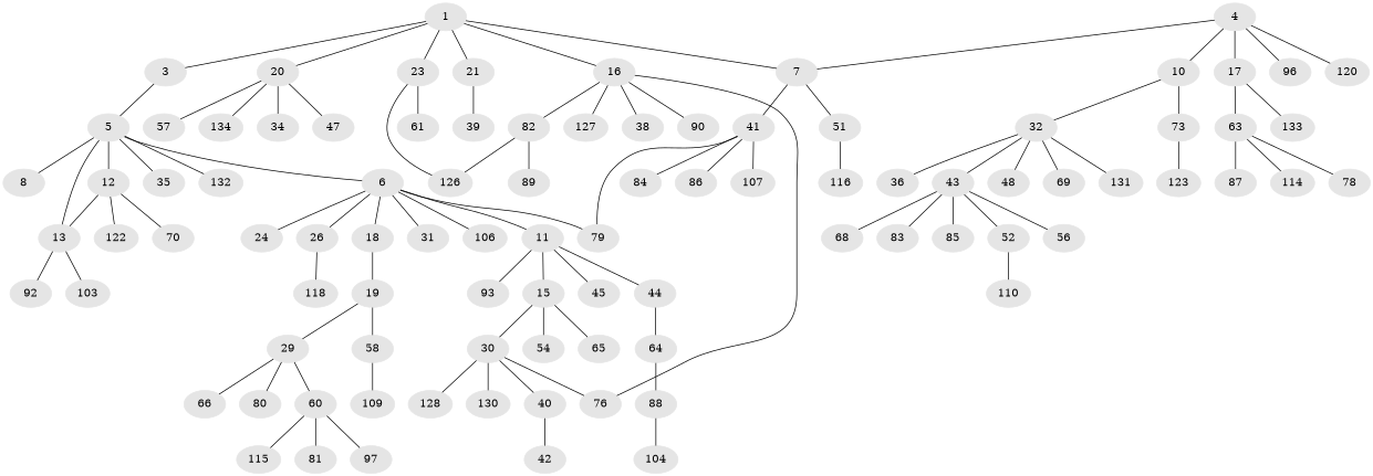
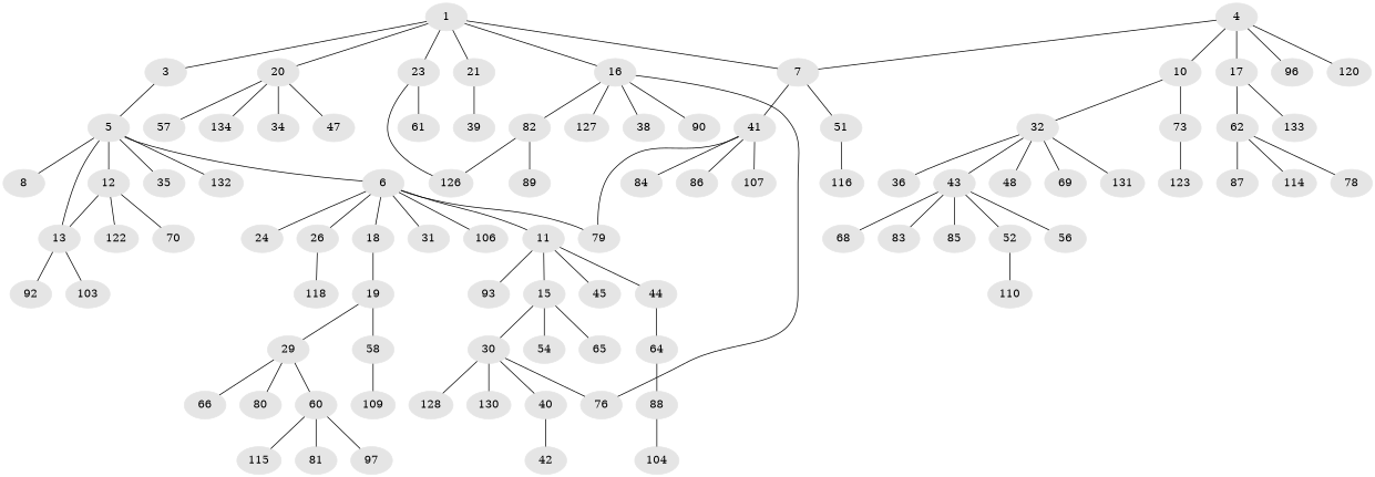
  graph {
    node [color=gray90 style=filled]
    1 [super="+2"]
    3 [super="+55"]
    7 [super="+14"]
    16 [super="+46"]
    20 [super="+112"]
    21
    23 [super="+77"]
    5 [super="+9"]
    4 [super="+91"]
    10
    17 [super="+22"]
    96 [super="+105"]
    120
    41 [super="+74"]
    51
    38
    76 [super="+102"]
    82 [super="+113"]
    90
    127
    34
    47 [super="+125"]
    57 [super="+119"]
    134
    39 [super="+124"]
    61
    126
    6 [super="+71"]
    8 [super="+25"]
    12 [super="+111"]
    13 [super="+28"]
    35
    132
    32 [super="+129"]
    73 [super="+98"]
-   63 [super="+99"]
+   63 [super="+99" label=62]
    133
    11 [super="+37"]
    18 [super="+75"]
    24
    26
    31 [super="+33"]
    79 [super="+117"]
    106
    70
    122
    92
    103 [super="+108"]
    15 [super="+27"]
    44
    45
    93
    19 [super="+53"]
    118
    84
    86
    107
    116
    36
    43 [super="+49"]
    48 [super="+94"]
    69
    131
    123
    30 [super="+50"]
    54
    65
    64 [super="+100"]
    40
    128
    130
    89
    78
    87
    114
    29 [super="+59"]
    58 [super="+101"]
    60 [super="+67"]
    66
    80 [super="+95"]
    109
    81
    97
    115
    42
    52 [super="+62"]
    56
    68 [super="+72"]
    83
    85
    110
    88
    104
    1 -- 3
    1 -- 7
    1 -- 16
    1 -- 20
    1 -- 21
    1 -- 23
    3 -- 5
    7 -- 41
    7 -- 51
    16 -- 38
    16 -- 76
    16 -- 82
    16 -- 90
    16 -- 127
    20 -- 34
    20 -- 47
    20 -- 57
    20 -- 134
    21 -- 39
    23 -- 61
    23 -- 126
    5 -- 6
    5 -- 8
    5 -- 12
    5 -- 13
    5 -- 35
    5 -- 132
    4 -- 7
    4 -- 10
    4 -- 17
    4 -- 96
    4 -- 120
    10 -- 32
    10 -- 73
    17 -- 63
    17 -- 133
    41 -- 79
    41 -- 84
    41 -- 86
    41 -- 107
    51 -- 116
    82 -- 126
    82 -- 89
    6 -- 11
    6 -- 18
    6 -- 24
    6 -- 26
    6 -- 31
    6 -- 79
    6 -- 106
    12 -- 13
    12 -- 70
    12 -- 122
    13 -- 92
    13 -- 103
    32 -- 36
    32 -- 43
    32 -- 48
    32 -- 69
    32 -- 131
    73 -- 123
    63 -- 78
    63 -- 87
    63 -- 114
    11 -- 15
    11 -- 44
    11 -- 45
    11 -- 93
    18 -- 19
    26 -- 118
    15 -- 30
    15 -- 54
    15 -- 65
    44 -- 64
    19 -- 29
    19 -- 58
    43 -- 52
    43 -- 56
    43 -- 68
    43 -- 83
    43 -- 85
    30 -- 76
    30 -- 40
    30 -- 128
    30 -- 130
    64 -- 88
    40 -- 42
    29 -- 60
    29 -- 66
    29 -- 80
    58 -- 109
    60 -- 81
    60 -- 97
    60 -- 115
    52 -- 110
    88 -- 104
  }
